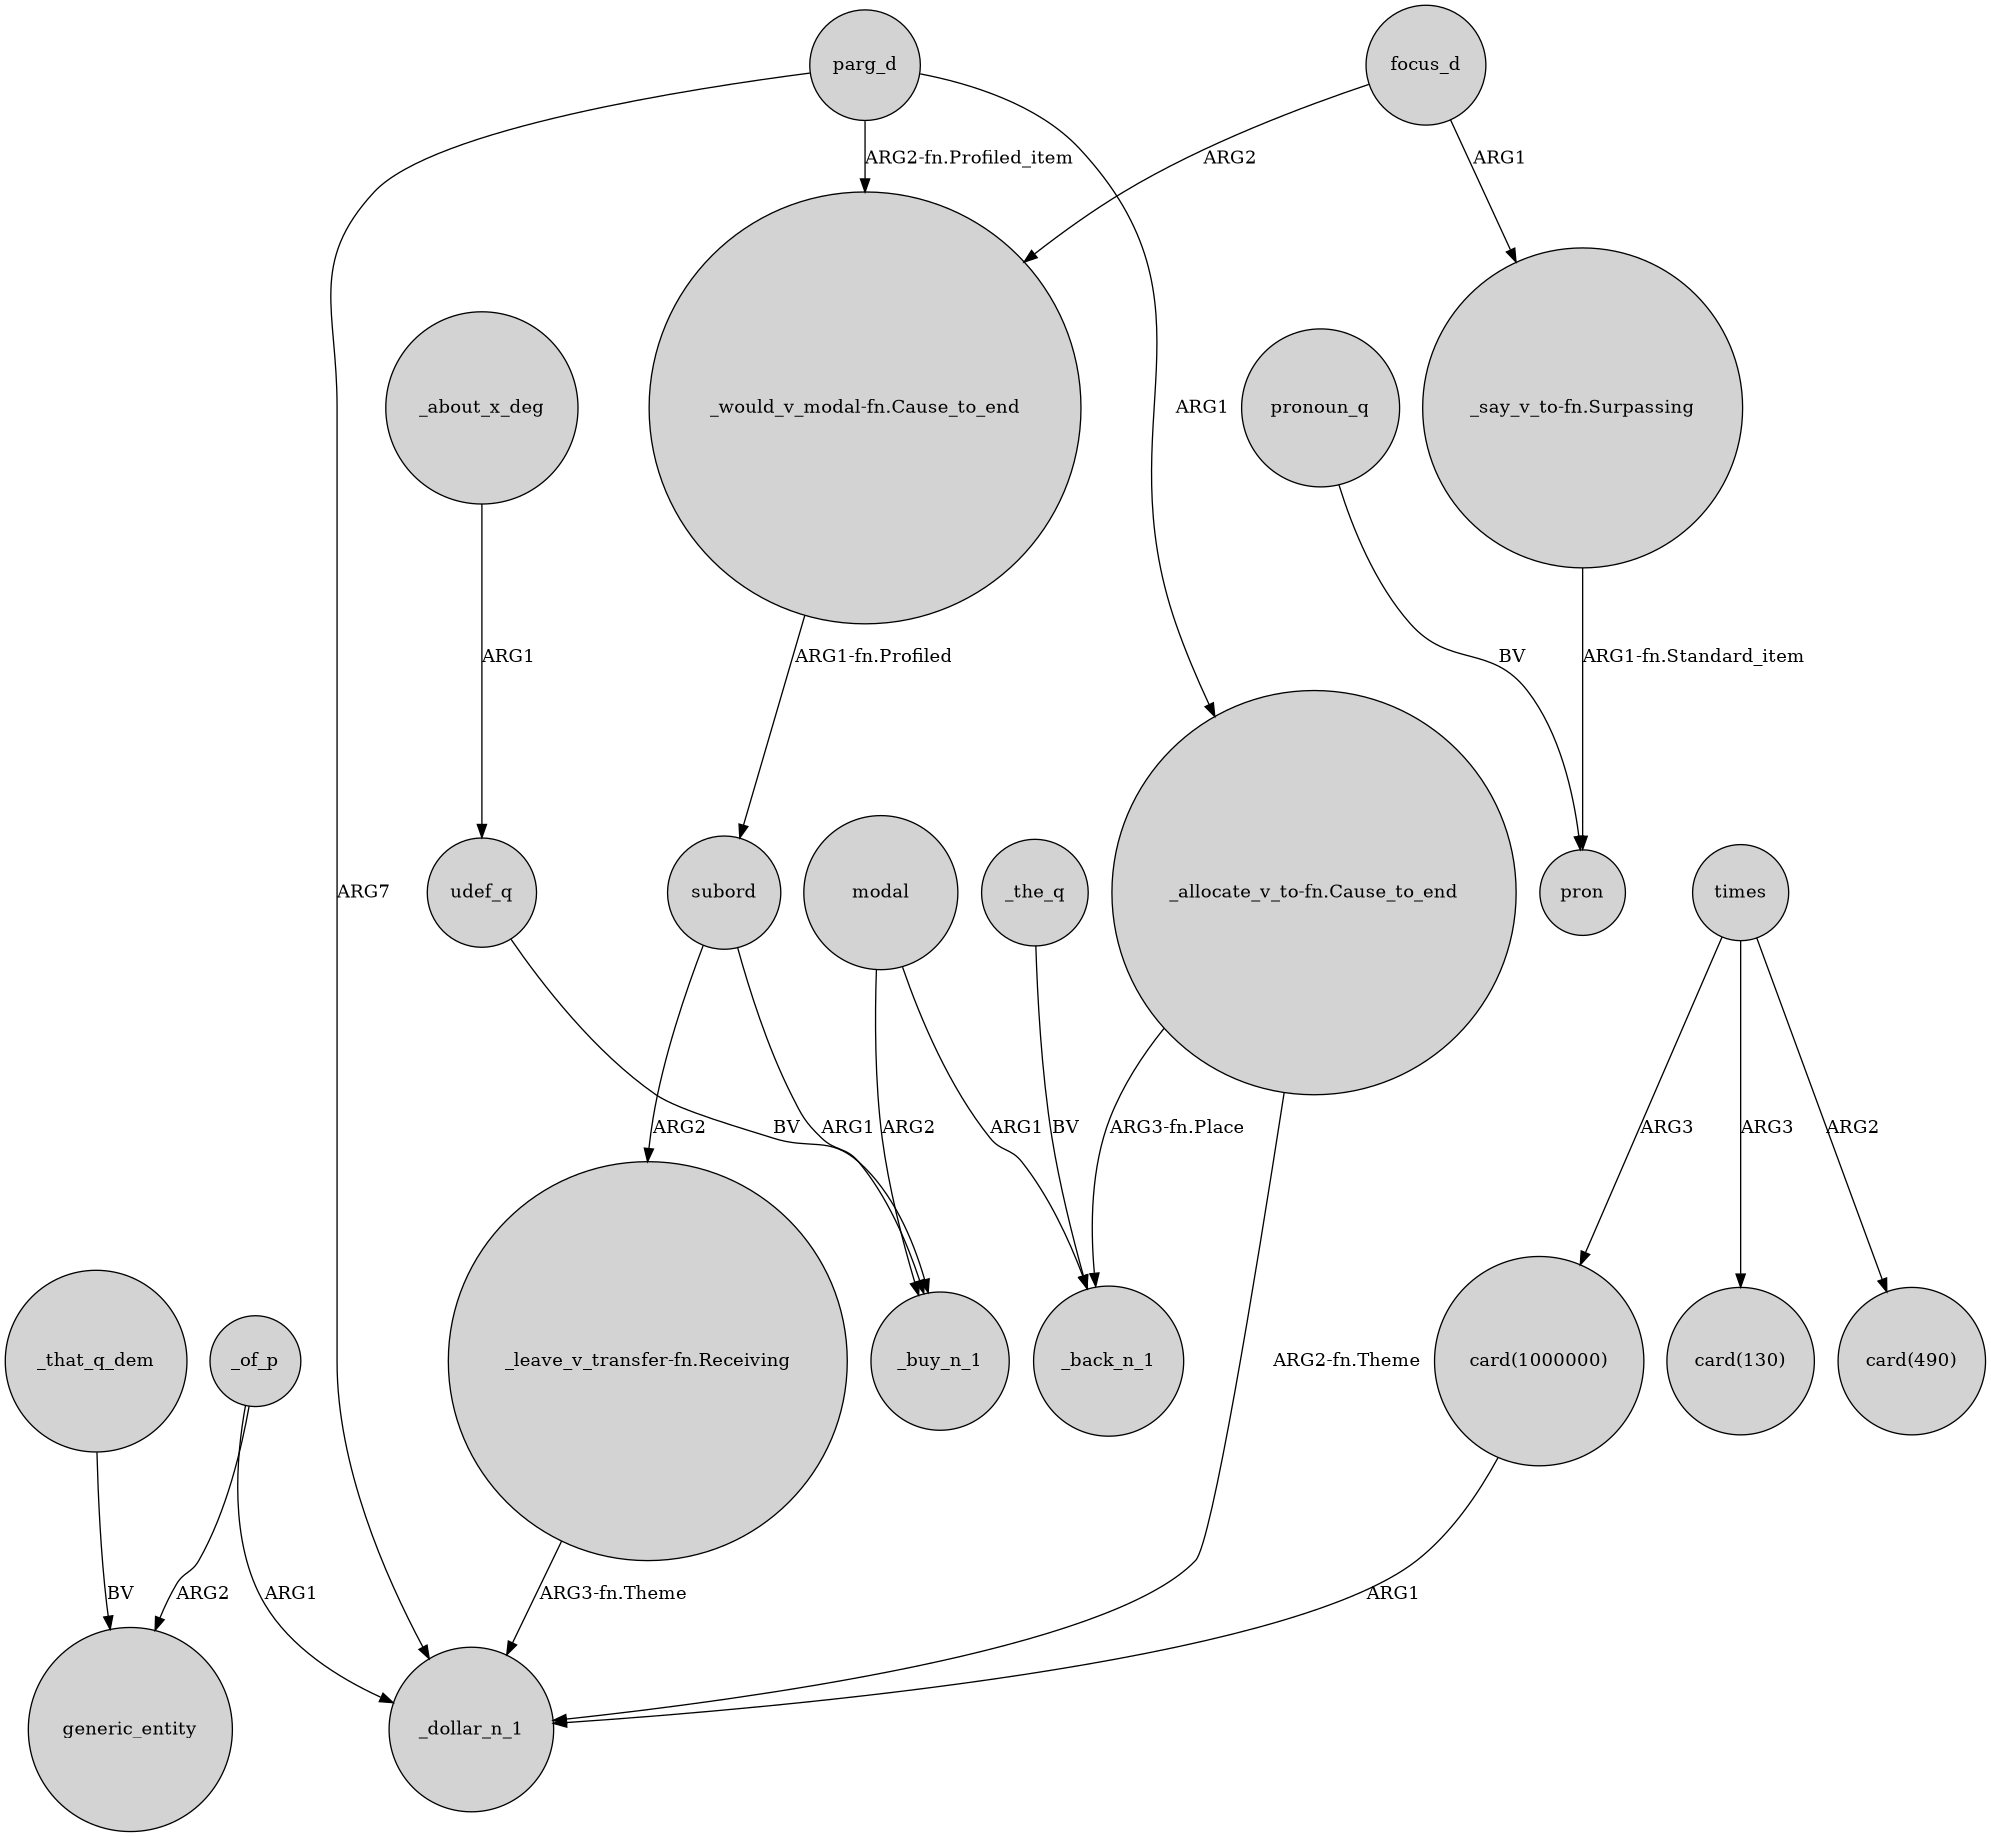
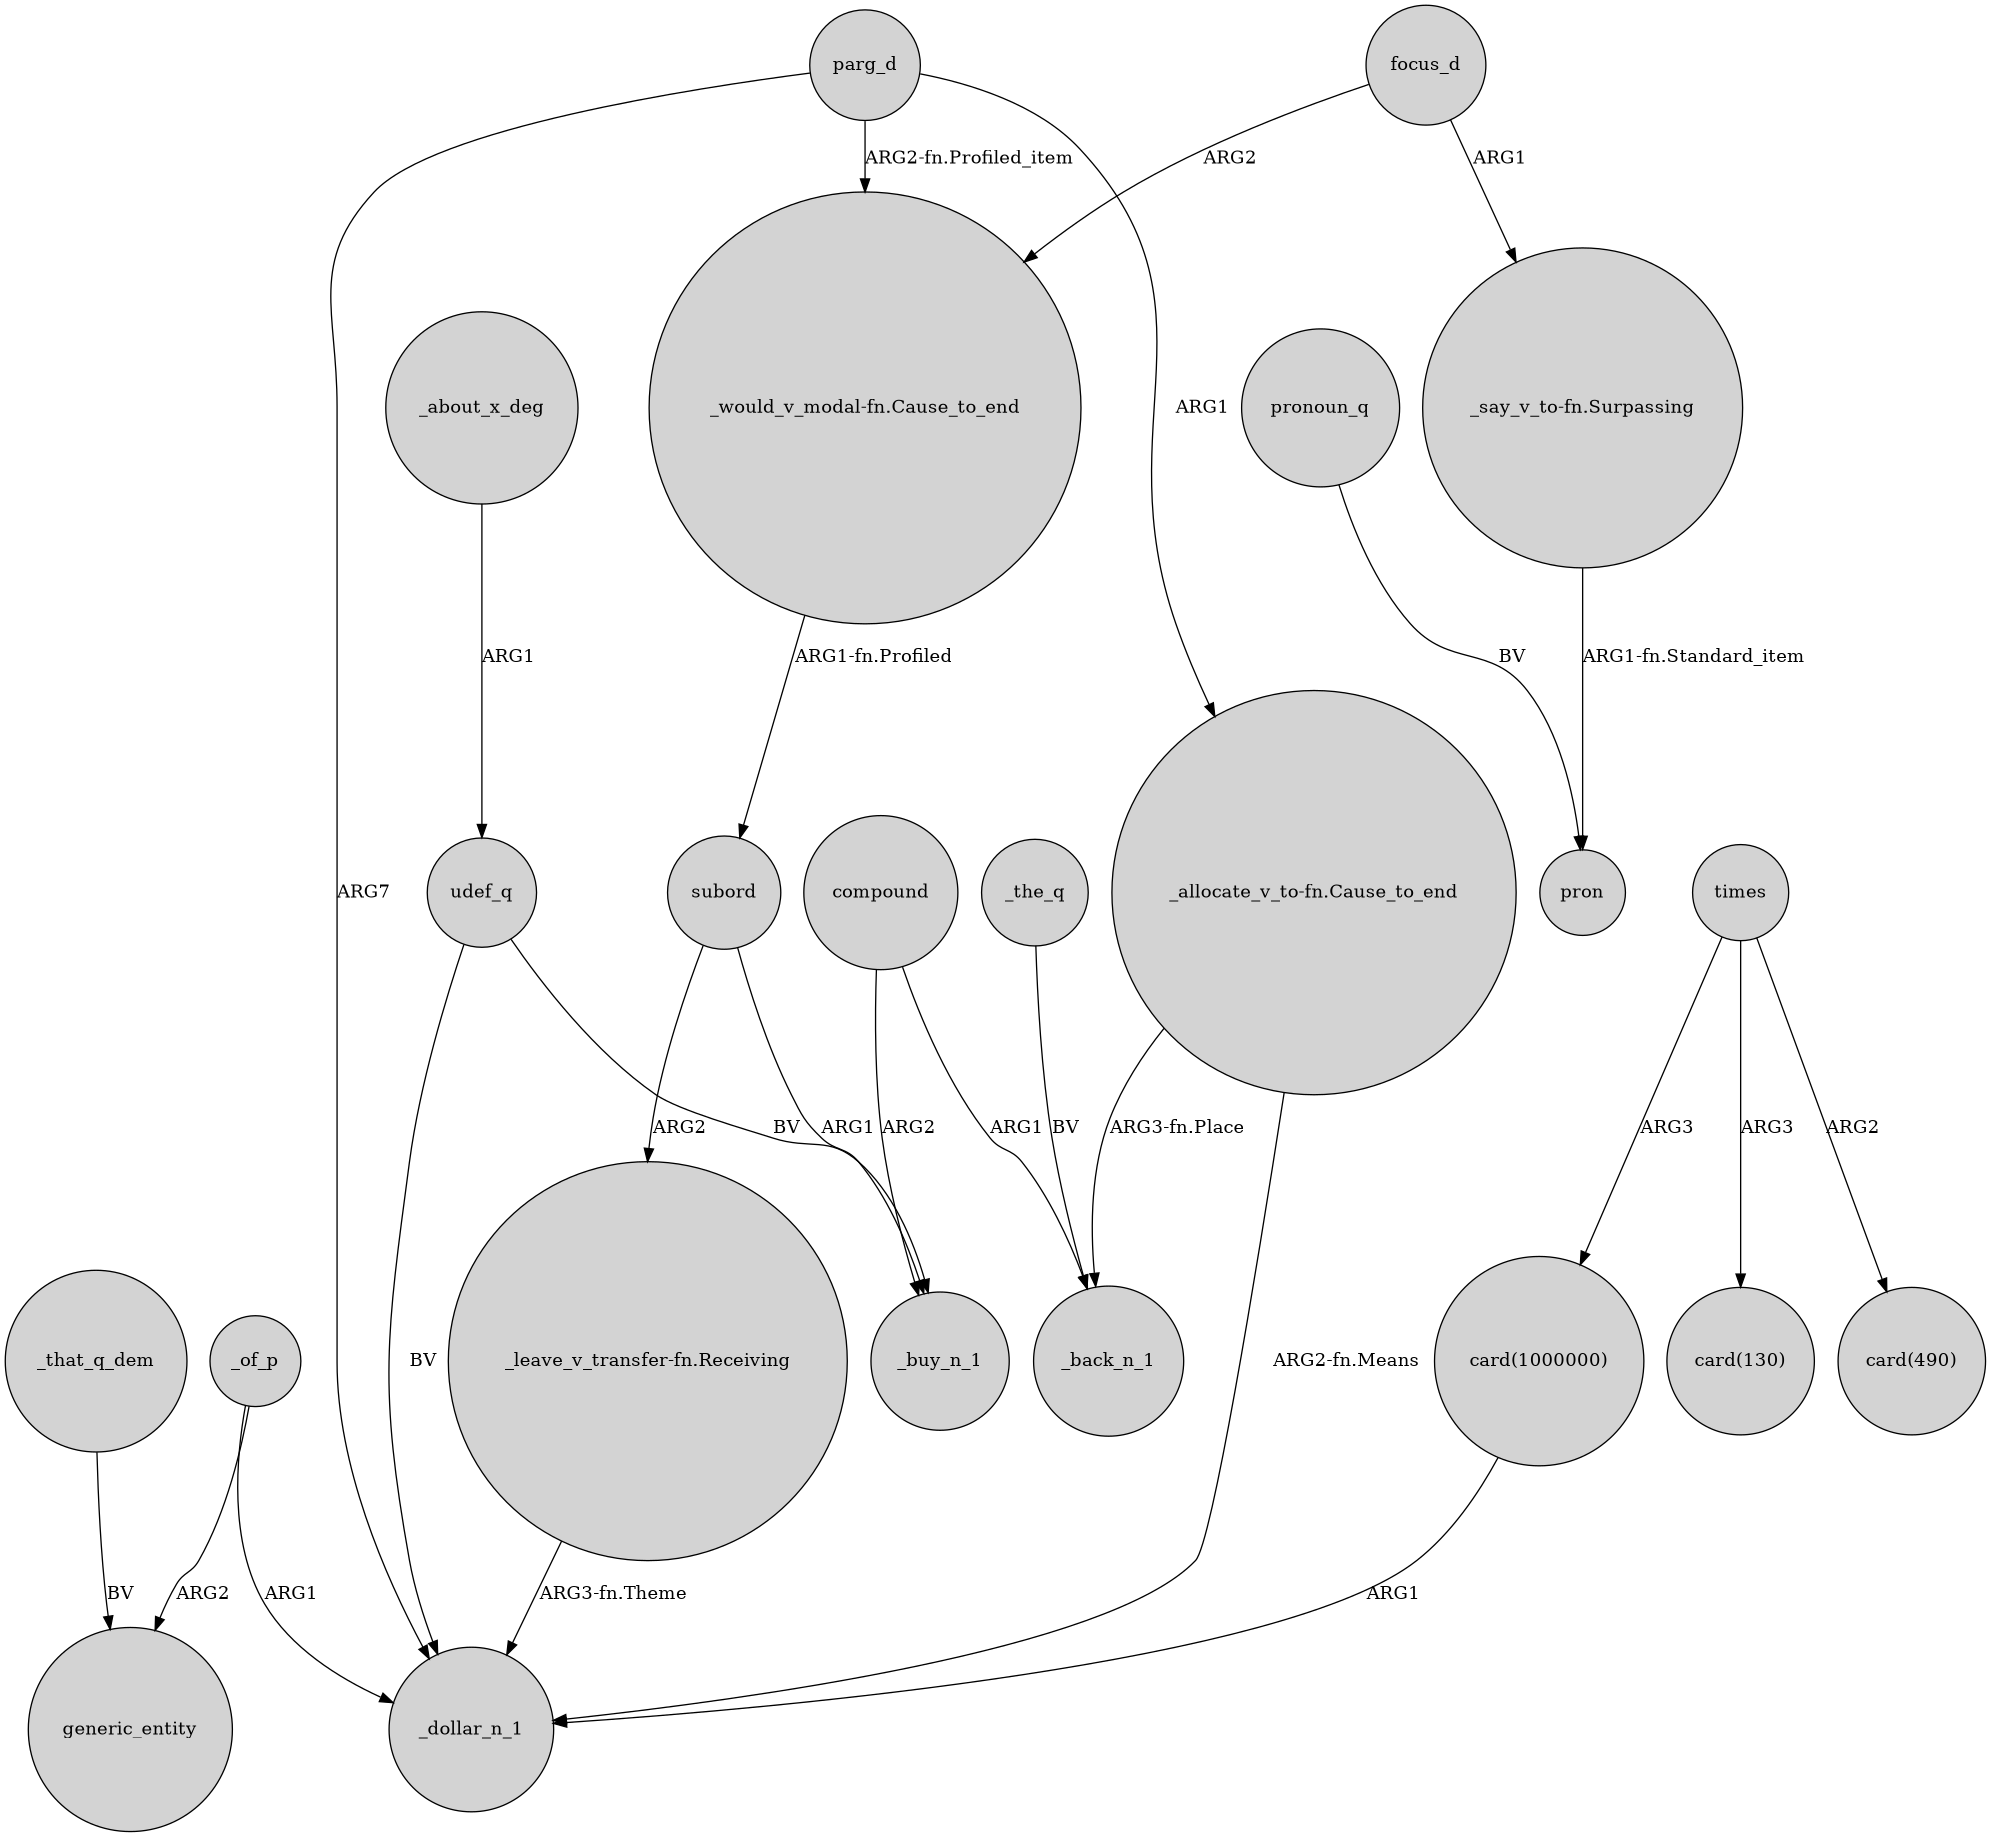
  digraph {
    node [shape=circle style=filled]
    _that_q_dem
    generic_entity
    parg_d
    "_allocate_v_to-fn.Cause_to_end"
    _dollar_n_1
    "_would_v_modal-fn.Cause_to_end"
    _back_n_1
    focus_d
    "_say_v_to-fn.Surpassing"
    pron
    subord
    udef_q
    _buy_n_1
-   compound [label=modal]
+   compound
    _about_x_deg
    "_leave_v_transfer-fn.Receiving"
    _of_p
    times
    "card(490)"
    "card(1000000)"
    "card(130)"
    pronoun_q
    _the_q
    _that_q_dem -> generic_entity [label=BV]
    parg_d -> "_allocate_v_to-fn.Cause_to_end" [label=ARG1]
    parg_d -> _dollar_n_1 [label=ARG7]
    parg_d -> "_would_v_modal-fn.Cause_to_end" [label="ARG2-fn.Profiled_item"]
-   "_allocate_v_to-fn.Cause_to_end" -> _dollar_n_1 [label="ARG2-fn.Theme"]
+   "_allocate_v_to-fn.Cause_to_end" -> _dollar_n_1 [label="ARG2-fn.Means"]
    "_allocate_v_to-fn.Cause_to_end" -> _back_n_1 [label="ARG3-fn.Place"]
    "_would_v_modal-fn.Cause_to_end" -> subord [label="ARG1-fn.Profiled"]
    focus_d -> "_would_v_modal-fn.Cause_to_end" [label=ARG2]
    focus_d -> "_say_v_to-fn.Surpassing" [label=ARG1]
    "_say_v_to-fn.Surpassing" -> pron [label="ARG1-fn.Standard_item"]
    subord -> _buy_n_1 [label=ARG1]
    subord -> "_leave_v_transfer-fn.Receiving" [label=ARG2]
+   udef_q -> _dollar_n_1 [label=BV]
    udef_q -> _buy_n_1 [label=BV]
    compound -> _back_n_1 [label=ARG1]
    compound -> _buy_n_1 [label=ARG2]
    _about_x_deg -> udef_q [label=ARG1]
    "_leave_v_transfer-fn.Receiving" -> _dollar_n_1 [label="ARG3-fn.Theme"]
    _of_p -> generic_entity [label=ARG2]
    _of_p -> _dollar_n_1 [label=ARG1]
    times -> "card(490)" [label=ARG2]
    times -> "card(1000000)" [label=ARG3]
    times -> "card(130)" [label=ARG3]
    "card(1000000)" -> _dollar_n_1 [label=ARG1]
    pronoun_q -> pron [label=BV]
    _the_q -> _back_n_1 [label=BV]
  }
